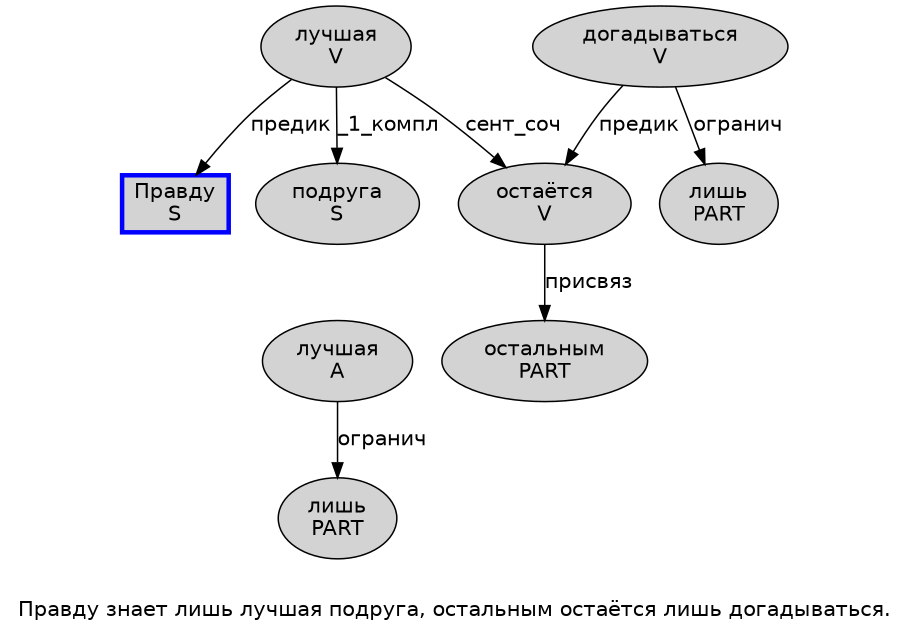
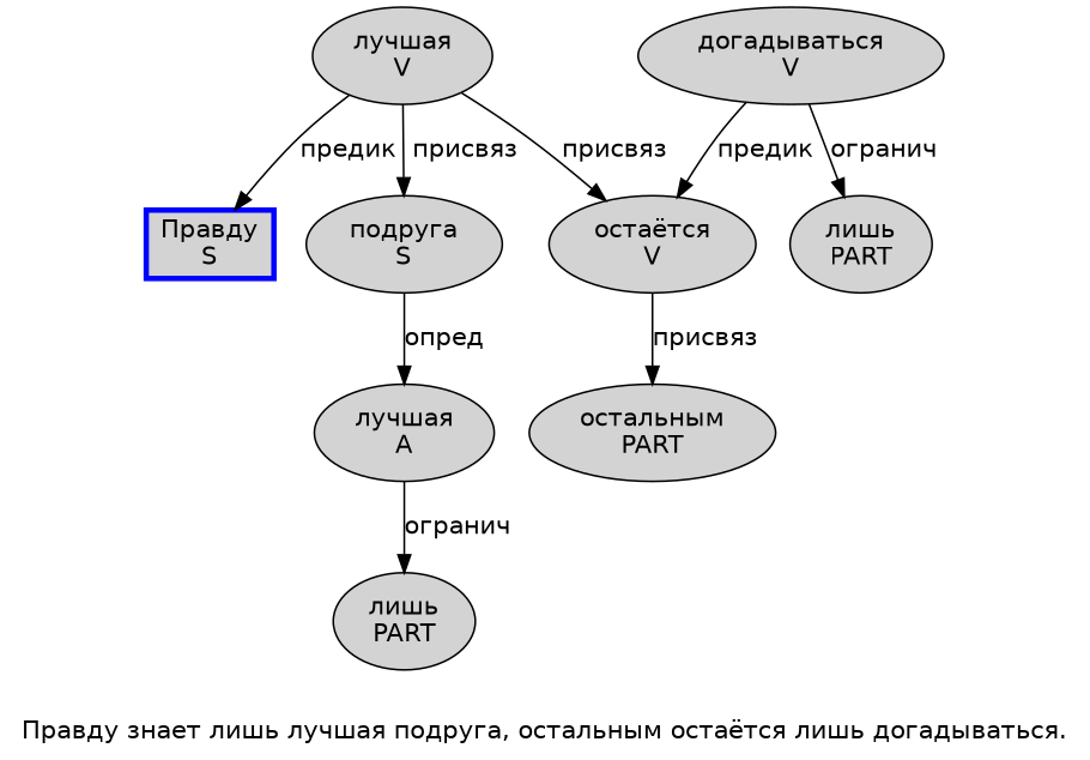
  digraph {
    fontname="DejaVu Sans"
    label="Правду знает лишь лучшая подруга, остальным остаётся лишь догадываться."
    node [fillcolor=lightgray fontname="DejaVu Sans" penwidth=1 shape=ellipse style=filled]
    edge [fontname="DejaVu Sans"]
    n1 [color=blue label="Правду\nS" penwidth=3 shape=box]
    n2 [label="лучшая\nV"]
    n3 [label="подруга\nS"]
    n4 [label="остаётся\nV"]
    n5 [label="лучшая\nA"]
    n6 [label="остальным\nPART"]
    n7 [label="лишь\nPART"]
    n8 [label="догадываться\nV"]
    n9 [label="лишь\nPART"]
    n2 -> n1 [label="предик"]
-   n2 -> n3 [label="_1_компл"]
-   n2 -> n4 [label="сент_соч"]
+   n2 -> n3 [label="присвяз"]
+   n2 -> n4 [label="присвяз"]
+   n3 -> n5 [label="опред"]
    n4 -> n6 [label="присвяз"]
    n5 -> n7 [label="огранич"]
    n8 -> n4 [label="предик"]
    n8 -> n9 [label="огранич"]
  }
